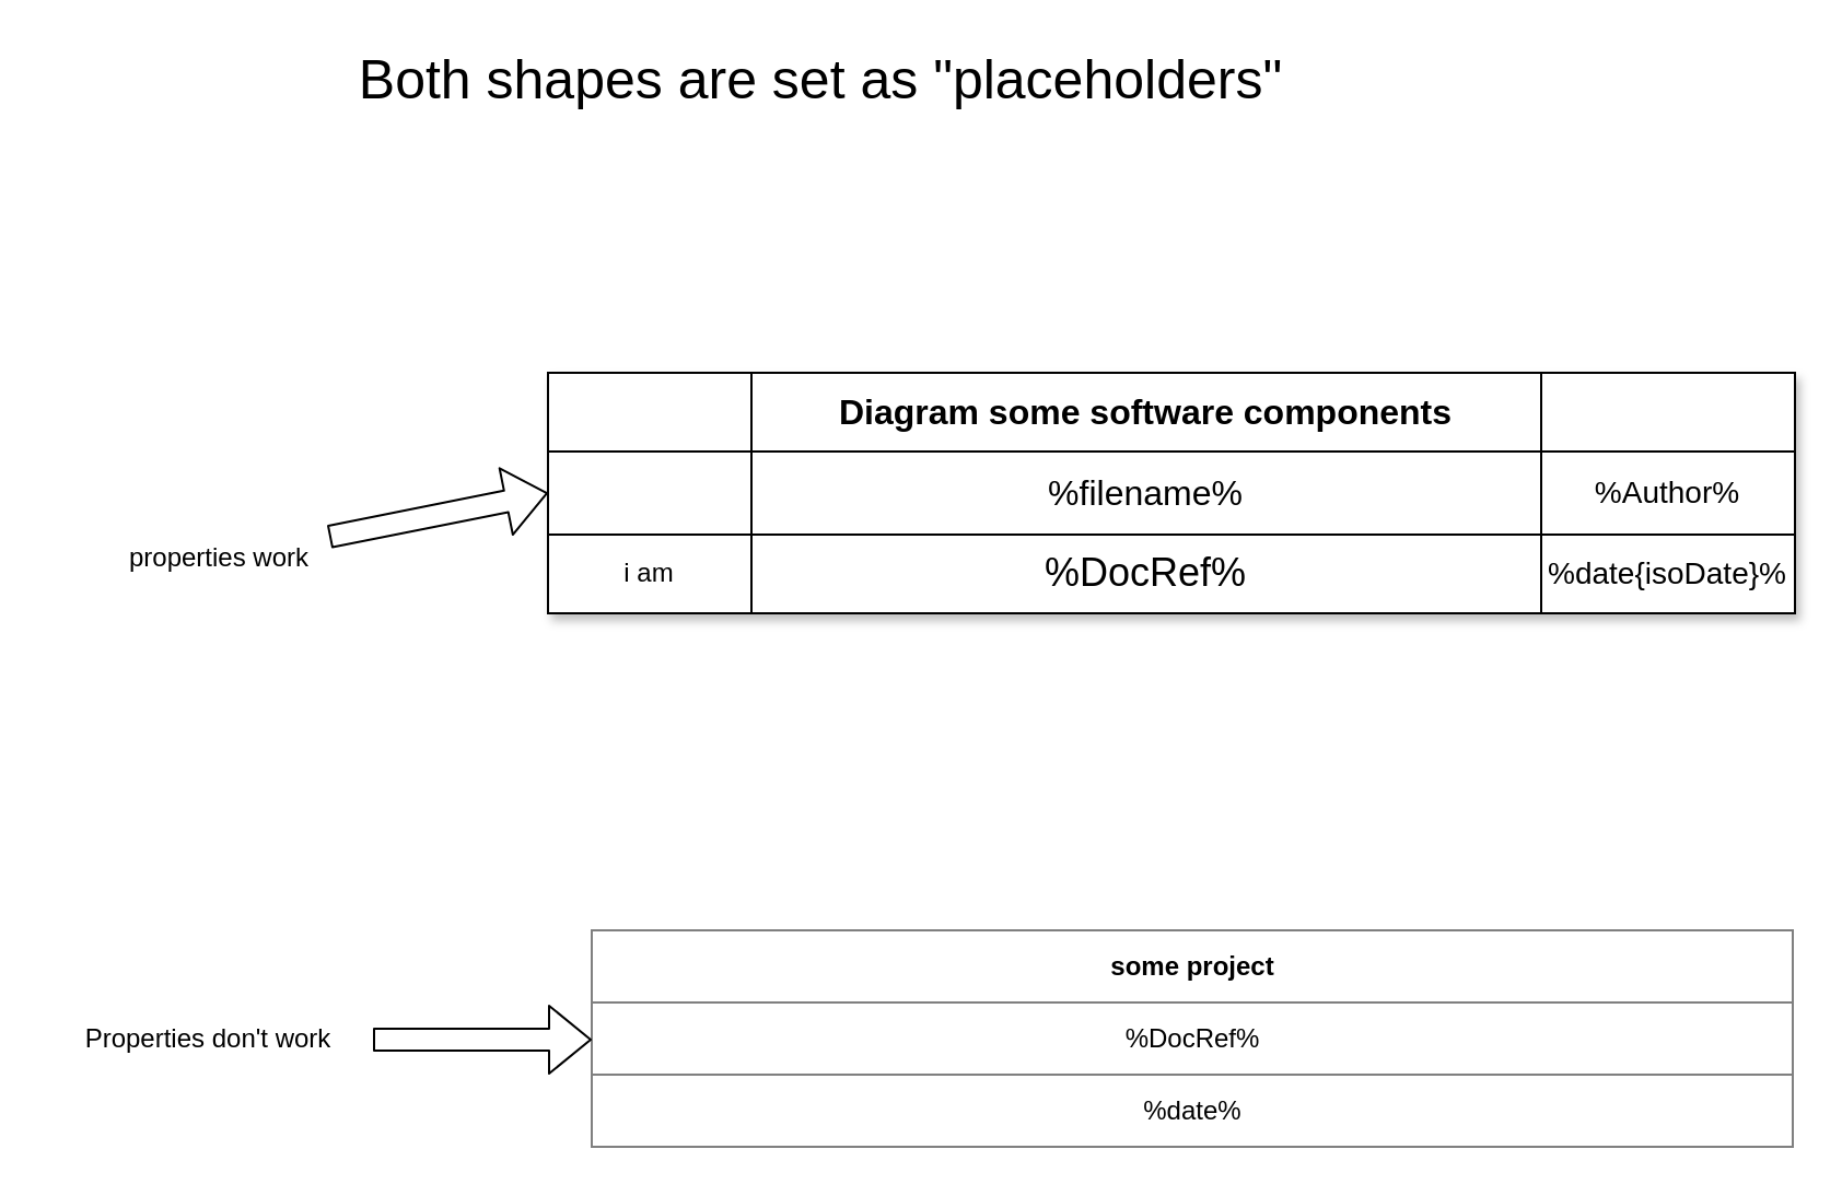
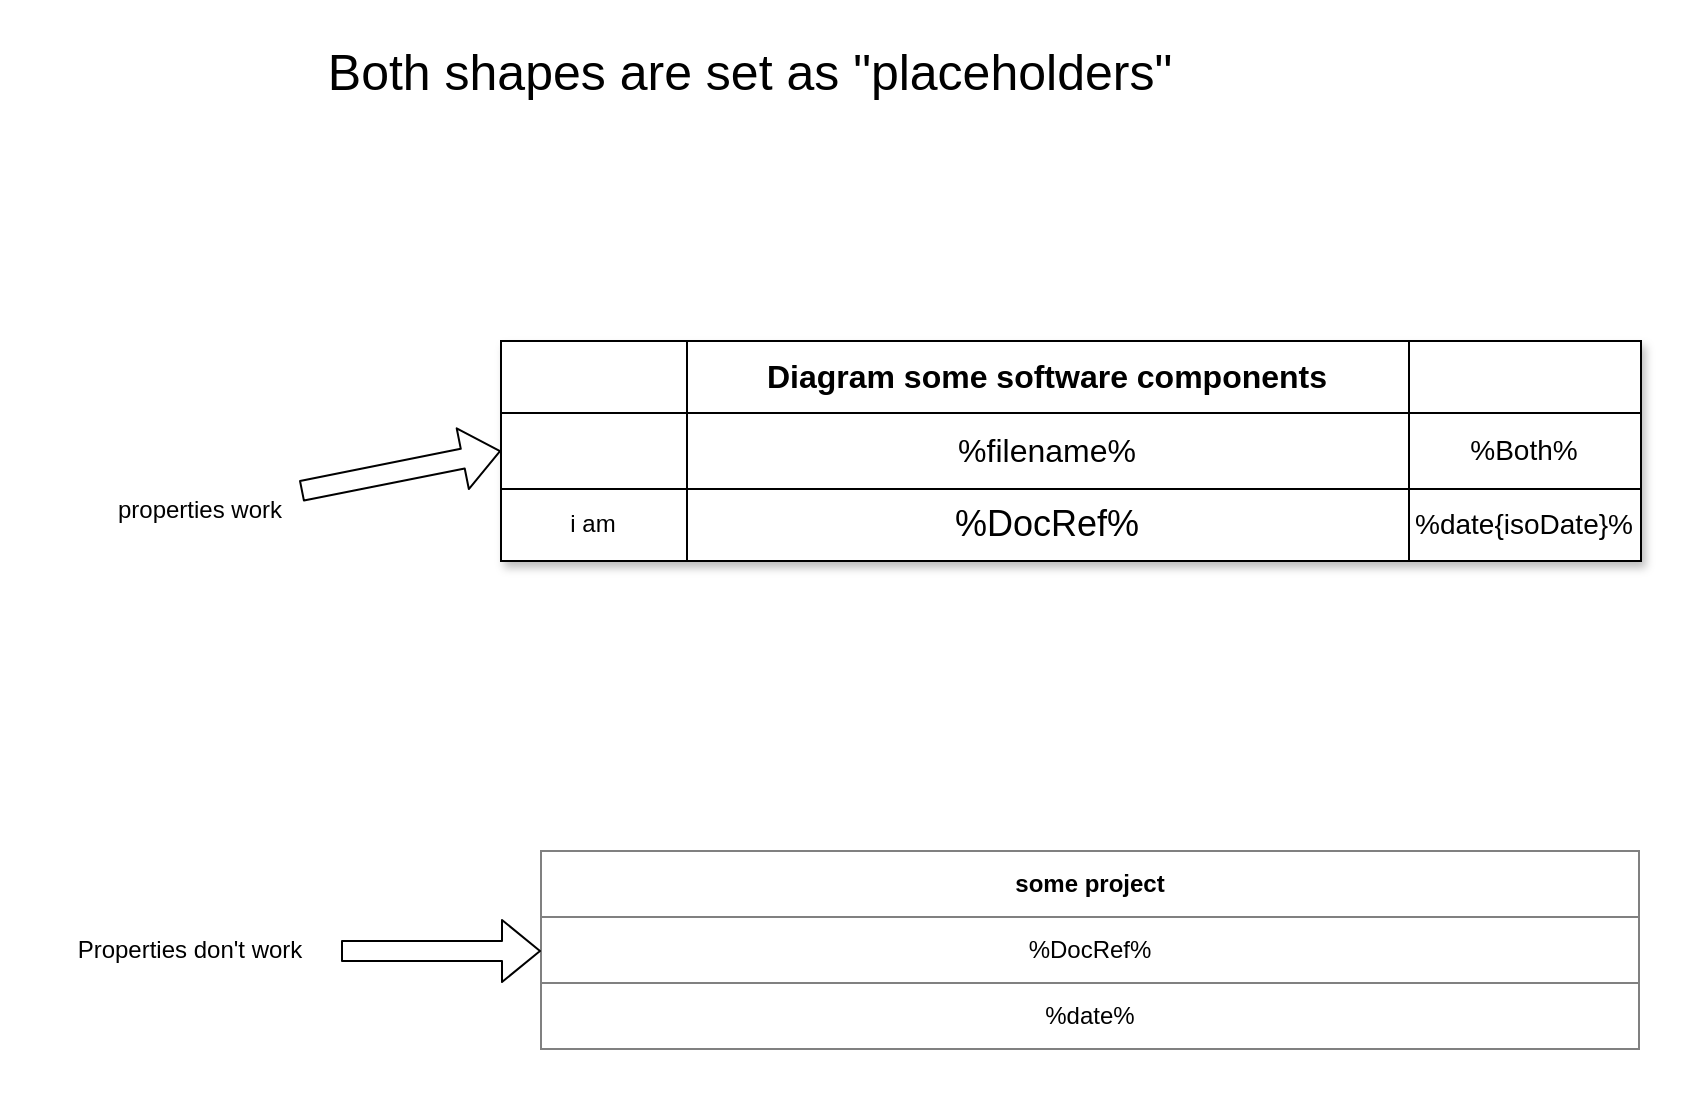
  <mxCell id="0" value="" />
  <mxCell id="1" parent="0" />
  <mxCell id="2" value="" style="shape=table;html=1;whiteSpace=wrap;startSize=0;container=1;collapsible=0;childLayout=tableLayout;sketch=0;shadow=1;swimlaneFillColor=#FFFFFF;" parent="1" vertex="1"><mxGeometry x="250" y="170" width="570" height="110" as="geometry" /></mxCell>
  <mxCell id="3" value="" style="shape=partialRectangle;html=1;whiteSpace=wrap;collapsible=0;dropTarget=0;pointerEvents=0;fillColor=none;top=0;left=0;bottom=0;right=0;points=[[0,0.5],[1,0.5]];portConstraint=eastwest;" parent="2" vertex="1"><mxGeometry width="570" height="36" as="geometry" /></mxCell>
  <mxCell id="4" value="" style="shape=partialRectangle;html=1;whiteSpace=wrap;connectable=0;overflow=hidden;fillColor=none;top=0;left=0;bottom=0;right=0;" parent="3" vertex="1"><mxGeometry width="93" height="36" as="geometry" /></mxCell>
  <mxCell id="5" value="&lt;font size=&quot;1&quot;&gt;&lt;b style=&quot;font-size: 16px&quot;&gt;Diagram some software components&lt;/b&gt;&lt;/font&gt;" style="shape=partialRectangle;html=1;whiteSpace=wrap;connectable=0;overflow=hidden;fillColor=none;top=0;left=0;bottom=0;right=0;" parent="3" vertex="1"><mxGeometry x="93" width="361" height="36" as="geometry" /></mxCell>
  <mxCell id="6" value="" style="shape=partialRectangle;html=1;whiteSpace=wrap;connectable=0;overflow=hidden;fillColor=none;top=0;left=0;bottom=0;right=0;" parent="3" vertex="1"><mxGeometry x="454" width="116" height="36" as="geometry" /></mxCell>
  <mxCell id="7" value="" style="shape=partialRectangle;html=1;whiteSpace=wrap;collapsible=0;dropTarget=0;pointerEvents=0;fillColor=none;top=0;left=0;bottom=0;right=0;points=[[0,0.5],[1,0.5]];portConstraint=eastwest;" parent="2" vertex="1"><mxGeometry y="36" width="570" height="38" as="geometry" /></mxCell>
  <mxCell id="8" value="" style="shape=partialRectangle;html=1;whiteSpace=wrap;connectable=0;overflow=hidden;fillColor=none;top=0;left=0;bottom=0;right=0;" parent="7" vertex="1"><mxGeometry width="93" height="38" as="geometry" /></mxCell>
  <mxCell id="9" value="&lt;font style=&quot;font-size: 16px&quot;&gt;%filename%&lt;/font&gt;" style="shape=partialRectangle;html=1;whiteSpace=wrap;connectable=0;overflow=hidden;fillColor=none;top=0;left=0;bottom=0;right=0;" parent="7" vertex="1"><mxGeometry x="93" width="361" height="38" as="geometry" /></mxCell>
- <mxCell id="10" value="&lt;font style=&quot;font-size: 14px&quot;&gt;%Author%&lt;/font&gt;" style="shape=partialRectangle;html=1;whiteSpace=wrap;connectable=0;overflow=hidden;fillColor=none;top=0;left=0;bottom=0;right=0;" parent="7" vertex="1"><mxGeometry x="454" width="116" height="38" as="geometry" /></mxCell>
+ <mxCell id="10" value="&lt;font style=&quot;font-size: 14px&quot;&gt;%Both%&lt;/font&gt;" style="shape=partialRectangle;html=1;whiteSpace=wrap;connectable=0;overflow=hidden;fillColor=none;top=0;left=0;bottom=0;right=0;" parent="7" vertex="1"><mxGeometry x="454" width="116" height="38" as="geometry" /></mxCell>
  <mxCell id="11" value="" style="shape=partialRectangle;html=1;whiteSpace=wrap;collapsible=0;dropTarget=0;pointerEvents=0;fillColor=none;top=0;left=0;bottom=0;right=0;points=[[0,0.5],[1,0.5]];portConstraint=eastwest;" parent="2" vertex="1"><mxGeometry y="74" width="570" height="36" as="geometry" /></mxCell>
  <mxCell id="12" value="i am" style="shape=partialRectangle;html=1;whiteSpace=wrap;connectable=0;overflow=hidden;fillColor=none;top=0;left=0;bottom=0;right=0;" parent="11" vertex="1"><mxGeometry width="93" height="36" as="geometry" /></mxCell>
  <mxCell id="13" value="&lt;span style=&quot;font-size: 18px&quot;&gt;%DocRef%&lt;/span&gt;" style="shape=partialRectangle;html=1;whiteSpace=wrap;connectable=0;overflow=hidden;fillColor=none;top=0;left=0;bottom=0;right=0;" parent="11" vertex="1"><mxGeometry x="93" width="361" height="36" as="geometry" /></mxCell>
  <mxCell id="14" value="&lt;font style=&quot;font-size: 14px&quot;&gt;%date{isoDate}%&lt;/font&gt;" style="shape=partialRectangle;html=1;whiteSpace=wrap;connectable=0;overflow=hidden;fillColor=none;top=0;left=0;bottom=0;right=0;" parent="11" vertex="1"><mxGeometry x="454" width="116" height="36" as="geometry" /></mxCell>
  <mxCell id="15" value="&lt;table style=&quot;width: 100% ; height: 100% ; border-collapse: collapse&quot; width=&quot;100%&quot; cellpadding=&quot;4&quot; border=&quot;1&quot;&gt;&lt;tbody&gt;&lt;tr&gt;&lt;th align=&quot;center&quot;&gt;&lt;b&gt;some project&lt;/b&gt;&lt;/th&gt;&lt;/tr&gt;&lt;tr&gt;&lt;td align=&quot;center&quot;&gt;%DocRef%&lt;/td&gt;&lt;/tr&gt;&lt;tr&gt;&lt;td align=&quot;center&quot;&gt;%date%&lt;/td&gt;&lt;/tr&gt;&lt;/tbody&gt;&lt;/table&gt;" style="text;html=1;strokeColor=none;fillColor=none;overflow=fill;" vertex="1" parent="1"><mxGeometry x="270" y="425" width="550" height="100" as="geometry" /></mxCell>
  <mxCell id="16" value="properties work" style="text;html=1;strokeColor=none;fillColor=none;align=center;verticalAlign=middle;whiteSpace=wrap;rounded=0;" vertex="1" parent="1"><mxGeometry x="25" y="245" width="150" height="20" as="geometry" /></mxCell>
  <mxCell id="17" value="" style="shape=flexArrow;endArrow=classic;html=1;entryX=0;entryY=0.5;entryDx=0;entryDy=0;" edge="1" parent="1" source="16" target="7"><mxGeometry width="50" height="50" relative="1" as="geometry"><mxPoint x="410" y="445" as="sourcePoint" /><mxPoint x="460" y="395" as="targetPoint" /></mxGeometry></mxCell>
  <mxCell id="18" value="Properties don't work" style="text;html=1;strokeColor=none;fillColor=none;align=center;verticalAlign=middle;whiteSpace=wrap;rounded=0;" vertex="1" parent="1"><mxGeometry x="20" y="465" width="150" height="20" as="geometry" /></mxCell>
  <mxCell id="19" value="" style="shape=flexArrow;endArrow=classic;html=1;entryX=0;entryY=0.5;entryDx=0;entryDy=0;" edge="1" parent="1" source="18" target="15"><mxGeometry width="50" height="50" relative="1" as="geometry"><mxPoint x="180" y="225" as="sourcePoint" /><mxPoint x="250" y="225" as="targetPoint" /></mxGeometry></mxCell>
  <mxCell id="20" value="&lt;font style=&quot;font-size: 25px&quot;&gt;Both shapes are set as &quot;placeholders&quot;&lt;/font&gt;" style="text;html=1;strokeColor=none;fillColor=none;align=center;verticalAlign=middle;whiteSpace=wrap;rounded=0;" vertex="1" parent="1"><mxGeometry x="60" y="20" width="630" height="30" as="geometry" /></mxCell>
